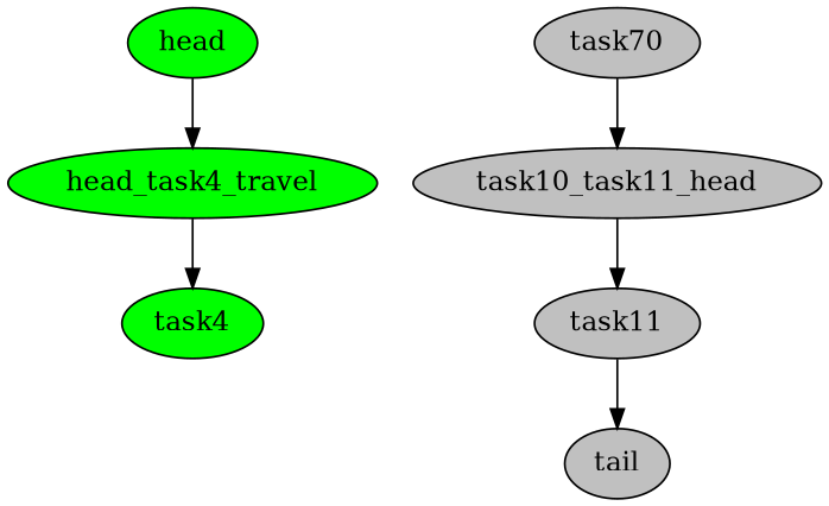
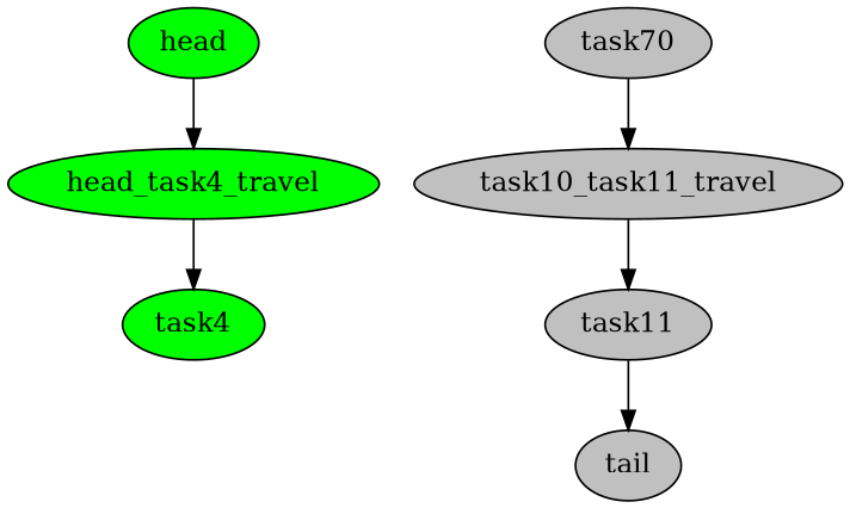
  digraph {
    node [fillcolor=gray fontcolor=black style=filled]
    edge [color=black]
    n1 [fillcolor=green label=head]
    n2 [fillcolor=green label=head_task4_travel]
    n3 [fillcolor=green label=task4]
    n4 [label=task70]
-   n5 [label=task10_task11_head]
+   n5 [label=task10_task11_travel]
    n6 [label=task11]
    n7 [label=tail]
    n1 -> n2
    n2 -> n3
    n4 -> n5
    n5 -> n6
    n6 -> n7
  }
